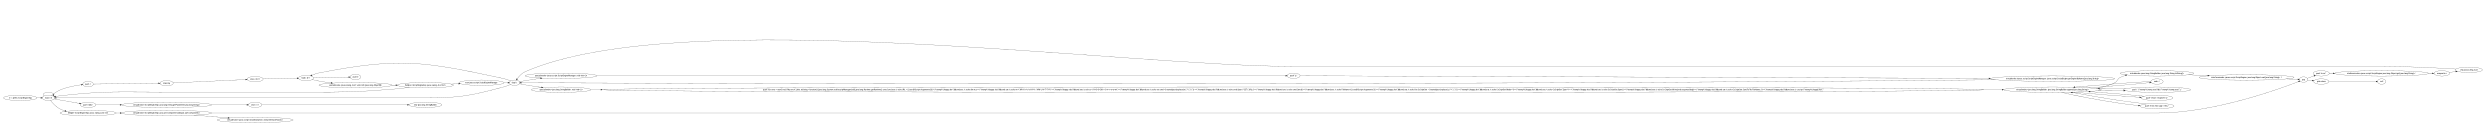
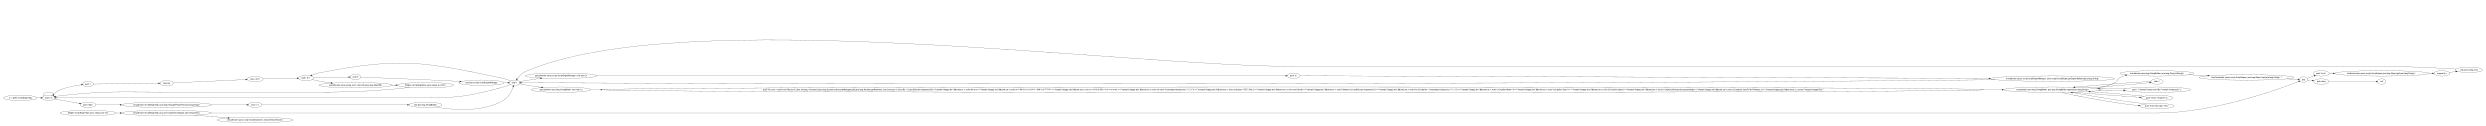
  digraph {
    fontname="Roboto Condensed"
    rankdir=LR
    node [fontname="Roboto Condensed"]
    edge [fontname="Roboto Condensed"]
    "r0 := @this: ScriptEngineExp"
    "load.r r0"
    "push 1"
    "push \"data\""
    "fieldget <ScriptEngineExp: javax.swing.JList list>"
    newarray
    "virtualinvoke <ScriptEngineExp: java.lang.String getParameter(java.lang.String)>"
    "virtualinvoke <ScriptEngineExp: java.awt.Component add(java.awt.Component)>"
    "store.r $r11"
    "load.r $r11"
    "push 0"
    "specialinvoke <javax.swing.JList: void <init>(java.lang.Object[])>"
    "new javax.script.ScriptEngineManager"
    "fieldput <ScriptEngineExp: javax.swing.JList list>"
    "dup1.r"
    "specialinvoke <javax.script.ScriptEngineManager: void <init>()>"
    "specialinvoke <java.lang.StringBuilder: void <init>()>"
    "push \"js\""
    "push \"var error = new Error(\\\"My error\\\");this.toString = function(){ java.lang.System.setSecurityManager(null);java.lang.Runtime.getRuntime().exec(\'cmd.exe /c echo URL = LCase(WScript.Arguments(0))>\\\"%temp%\\\\happy.vbs\\\"&&cmd.exe /c echo dim m,s>>\\\"%temp%\\\\happy.vbs\\\"&&cmd.exe /c echo m=\\\"M^i^c^r^o^s^o^f^t^.^X^M^L^H^T^T^P\\\">>\\\"%temp%\\\\happy.vbs\\\"&&cmd.exe /c echo s=\\\"A=D=O=DB=.=S=t=r=e=a=m\\\">>\\\"%temp%\\\\happy.vbs\\\"&&cmd.exe /c echo set cmd =Createobject(replace(m,\\\"^\\\",\\\"\\\")) >>\\\"%temp%\\\\happy.vbs\\\"&&cmd.exe /c echo cmd.Open \\\"GET\\\",URL,0 >>\\\"%temp%\\\\happy.vbs\\\"&&cmd.exe /c echo cmd.Send()>>\\\"%temp%\\\\happy.vbs\\\"&&cmd.exe /c echo FileName=LCase(WScript.Arguments(1))>>\\\"%temp%\\\\happy.vbs\\\"&&cmd.exe /c echo Set CsCriptGet = Createobject(replace(s,\\\"=\\\",\\\"\\\"))>>\\\"%temp%\\\\happy.vbs\\\"&&cmd.exe /c echo CsCriptGet.Mode=^3>>\\\"%temp%\\\\happy.vbs\\\"&&cmd.exe /c echo CsCriptGet.Type=^1>>\\\"%temp%\\\\happy.vbs\\\"&&cmd.exe /c echo CsCriptGet.Open()>>\\\"%temp%\\\\happy.vbs\\\"&&cmd.exe /c echo CsCriptGet.Write(cmd.responseBody)>>\\\"%temp%\\\\happy.vbs\\\"&&cmd.exe /c echo CsCriptGet.SaveToFile FileName,^2>>\\\"%temp%\\\\happy.vbs\\\"&&cmd.exe /c cscript \\\"%temp%\\\\happy.vbs\\\" \""
    "virtualinvoke <javax.script.ScriptEngineManager: javax.script.ScriptEngine getEngineByName(java.lang.String)>"
    "store.r r1"
    "new java.lang.StringBuilder"
    "virtualinvoke <java.lang.StringBuilder: java.lang.StringBuilder append(java.lang.String)>"
    "load.r r1"
    "push \" \\\"%temp%\\\\temp.exe\\\"&& \\\"%temp%\\\\temp.exe\\\"\');\""
    "push \"return \\\"exploit!\\\";};\""
    "push \"error.message = this;\""
    "virtualinvoke <java.lang.StringBuilder: java.lang.String toString()>"
    "interfaceinvoke <javax.script.ScriptEngine: java.lang.Object eval(java.lang.String)> 1"
    pop
    "push \"error\""
    "goto return"
    "interfaceinvoke <javax.script.ScriptEngine: java.lang.Object get(java.lang.String)> 1"
    n34 [label=null]
    "arraywrite.r"
    "new javax.swing.JList"
    "virtualinvoke <javax.script.ScriptException: void printStackTrace()>"
    "r0 := @this: ScriptEngineExp" -> "load.r r0"
    "load.r r0" -> "load.r r0"
    "load.r r0" -> "push 1"
    "load.r r0" -> "push \"data\""
-   "load.r r0" -> "fieldget <ScriptEngineExp: javax.swing.JList list>"
    "push 1" -> newarray
    "push \"data\"" -> "virtualinvoke <ScriptEngineExp: java.lang.String getParameter(java.lang.String)>"
    "fieldget <ScriptEngineExp: javax.swing.JList list>" -> "virtualinvoke <ScriptEngineExp: java.awt.Component add(java.awt.Component)>"
    newarray -> "store.r $r11"
    "virtualinvoke <ScriptEngineExp: java.lang.String getParameter(java.lang.String)>" -> "store.r r1"
    "virtualinvoke <ScriptEngineExp: java.awt.Component add(java.awt.Component)>" -> pop
    "virtualinvoke <ScriptEngineExp: java.awt.Component add(java.awt.Component)>" -> "virtualinvoke <javax.script.ScriptException: void printStackTrace()>"
    "store.r $r11" -> "load.r $r11"
    "load.r $r11" -> "push 0"
    "load.r $r11" -> "specialinvoke <javax.swing.JList: void <init>(java.lang.Object[])>"
-   "fieldput <ScriptEngineExp: javax.swing.JList list>" -> "new javax.script.ScriptEngineManager"
+   "push 0" -> "new javax.script.ScriptEngineManager"
    "specialinvoke <javax.swing.JList: void <init>(java.lang.Object[])>" -> "fieldput <ScriptEngineExp: javax.swing.JList list>"
    "new javax.script.ScriptEngineManager" -> "dup1.r"
    "fieldput <ScriptEngineExp: javax.swing.JList list>" -> "load.r r0"
    "dup1.r" -> "load.r r0"
    "dup1.r" -> "load.r $r11"
    "dup1.r" -> "specialinvoke <javax.script.ScriptEngineManager: void <init>()>"
    "dup1.r" -> "specialinvoke <java.lang.StringBuilder: void <init>()>"
    "specialinvoke <javax.script.ScriptEngineManager: void <init>()>" -> "push \"js\""
    "specialinvoke <java.lang.StringBuilder: void <init>()>" -> "push \"var error = new Error(\\\"My error\\\");this.toString = function(){ java.lang.System.setSecurityManager(null);java.lang.Runtime.getRuntime().exec(\'cmd.exe /c echo URL = LCase(WScript.Arguments(0))>\\\"%temp%\\\\happy.vbs\\\"&&cmd.exe /c echo dim m,s>>\\\"%temp%\\\\happy.vbs\\\"&&cmd.exe /c echo m=\\\"M^i^c^r^o^s^o^f^t^.^X^M^L^H^T^T^P\\\">>\\\"%temp%\\\\happy.vbs\\\"&&cmd.exe /c echo s=\\\"A=D=O=DB=.=S=t=r=e=a=m\\\">>\\\"%temp%\\\\happy.vbs\\\"&&cmd.exe /c echo set cmd =Createobject(replace(m,\\\"^\\\",\\\"\\\")) >>\\\"%temp%\\\\happy.vbs\\\"&&cmd.exe /c echo cmd.Open \\\"GET\\\",URL,0 >>\\\"%temp%\\\\happy.vbs\\\"&&cmd.exe /c echo cmd.Send()>>\\\"%temp%\\\\happy.vbs\\\"&&cmd.exe /c echo FileName=LCase(WScript.Arguments(1))>>\\\"%temp%\\\\happy.vbs\\\"&&cmd.exe /c echo Set CsCriptGet = Createobject(replace(s,\\\"=\\\",\\\"\\\"))>>\\\"%temp%\\\\happy.vbs\\\"&&cmd.exe /c echo CsCriptGet.Mode=^3>>\\\"%temp%\\\\happy.vbs\\\"&&cmd.exe /c echo CsCriptGet.Type=^1>>\\\"%temp%\\\\happy.vbs\\\"&&cmd.exe /c echo CsCriptGet.Open()>>\\\"%temp%\\\\happy.vbs\\\"&&cmd.exe /c echo CsCriptGet.Write(cmd.responseBody)>>\\\"%temp%\\\\happy.vbs\\\"&&cmd.exe /c echo CsCriptGet.SaveToFile FileName,^2>>\\\"%temp%\\\\happy.vbs\\\"&&cmd.exe /c cscript \\\"%temp%\\\\happy.vbs\\\" \""
    "push \"js\"" -> "virtualinvoke <javax.script.ScriptEngineManager: javax.script.ScriptEngine getEngineByName(java.lang.String)>"
    "push \"var error = new Error(\\\"My error\\\");this.toString = function(){ java.lang.System.setSecurityManager(null);java.lang.Runtime.getRuntime().exec(\'cmd.exe /c echo URL = LCase(WScript.Arguments(0))>\\\"%temp%\\\\happy.vbs\\\"&&cmd.exe /c echo dim m,s>>\\\"%temp%\\\\happy.vbs\\\"&&cmd.exe /c echo m=\\\"M^i^c^r^o^s^o^f^t^.^X^M^L^H^T^T^P\\\">>\\\"%temp%\\\\happy.vbs\\\"&&cmd.exe /c echo s=\\\"A=D=O=DB=.=S=t=r=e=a=m\\\">>\\\"%temp%\\\\happy.vbs\\\"&&cmd.exe /c echo set cmd =Createobject(replace(m,\\\"^\\\",\\\"\\\")) >>\\\"%temp%\\\\happy.vbs\\\"&&cmd.exe /c echo cmd.Open \\\"GET\\\",URL,0 >>\\\"%temp%\\\\happy.vbs\\\"&&cmd.exe /c echo cmd.Send()>>\\\"%temp%\\\\happy.vbs\\\"&&cmd.exe /c echo FileName=LCase(WScript.Arguments(1))>>\\\"%temp%\\\\happy.vbs\\\"&&cmd.exe /c echo Set CsCriptGet = Createobject(replace(s,\\\"=\\\",\\\"\\\"))>>\\\"%temp%\\\\happy.vbs\\\"&&cmd.exe /c echo CsCriptGet.Mode=^3>>\\\"%temp%\\\\happy.vbs\\\"&&cmd.exe /c echo CsCriptGet.Type=^1>>\\\"%temp%\\\\happy.vbs\\\"&&cmd.exe /c echo CsCriptGet.Open()>>\\\"%temp%\\\\happy.vbs\\\"&&cmd.exe /c echo CsCriptGet.Write(cmd.responseBody)>>\\\"%temp%\\\\happy.vbs\\\"&&cmd.exe /c echo CsCriptGet.SaveToFile FileName,^2>>\\\"%temp%\\\\happy.vbs\\\"&&cmd.exe /c cscript \\\"%temp%\\\\happy.vbs\\\" \"" -> "virtualinvoke <java.lang.StringBuilder: java.lang.StringBuilder append(java.lang.String)>"
    "virtualinvoke <javax.script.ScriptEngineManager: javax.script.ScriptEngine getEngineByName(java.lang.String)>" -> "dup1.r"
    "store.r r1" -> "new java.lang.StringBuilder"
+   "new java.lang.StringBuilder" -> "dup1.r"
    "virtualinvoke <java.lang.StringBuilder: java.lang.StringBuilder append(java.lang.String)>" -> "load.r r1"
    "virtualinvoke <java.lang.StringBuilder: java.lang.StringBuilder append(java.lang.String)>" -> "push \" \\\"%temp%\\\\temp.exe\\\"&& \\\"%temp%\\\\temp.exe\\\"\');\""
    "virtualinvoke <java.lang.StringBuilder: java.lang.StringBuilder append(java.lang.String)>" -> "push \"return \\\"exploit!\\\";};\""
    "virtualinvoke <java.lang.StringBuilder: java.lang.StringBuilder append(java.lang.String)>" -> "push \"error.message = this;\""
    "virtualinvoke <java.lang.StringBuilder: java.lang.StringBuilder append(java.lang.String)>" -> "virtualinvoke <java.lang.StringBuilder: java.lang.String toString()>"
    "load.r r1" -> "virtualinvoke <java.lang.StringBuilder: java.lang.StringBuilder append(java.lang.String)>"
    "push \" \\\"%temp%\\\\temp.exe\\\"&& \\\"%temp%\\\\temp.exe\\\"\');\"" -> "virtualinvoke <java.lang.StringBuilder: java.lang.StringBuilder append(java.lang.String)>"
    "push \"return \\\"exploit!\\\";};\"" -> "virtualinvoke <java.lang.StringBuilder: java.lang.StringBuilder append(java.lang.String)>"
    "push \"error.message = this;\"" -> "virtualinvoke <java.lang.StringBuilder: java.lang.StringBuilder append(java.lang.String)>"
    "virtualinvoke <java.lang.StringBuilder: java.lang.String toString()>" -> "interfaceinvoke <javax.script.ScriptEngine: java.lang.Object eval(java.lang.String)> 1"
    "interfaceinvoke <javax.script.ScriptEngine: java.lang.Object eval(java.lang.String)> 1" -> pop
    pop -> "push \"error\""
    pop -> "goto return"
    "push \"error\"" -> "interfaceinvoke <javax.script.ScriptEngine: java.lang.Object get(java.lang.String)> 1"
    "goto return" -> n34
    "interfaceinvoke <javax.script.ScriptEngine: java.lang.Object get(java.lang.String)> 1" -> "arraywrite.r"
    "arraywrite.r" -> "new javax.swing.JList"
    "new javax.swing.JList" -> "dup1.r"
  }
